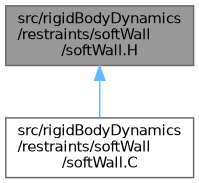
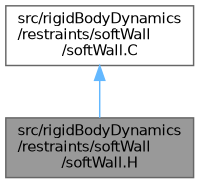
  digraph {
    node [fontname=Helvetica fontsize=10 shape=box style=filled]
    n1 [color=gray40 fillcolor=grey60 fontcolor=black height=0.2 label="src/rigidBodyDynamics\l/restraints/softWall\l/softWall.H" width=0.4]
    n2 [color=grey40 fillcolor=white height=0.2 label="src/rigidBodyDynamics\l/restraints/softWall\l/softWall.C" width=0.4]
-   n1 -> n2 [color=steelblue1 dir=back fontname=Helvetica fontsize=10 labelfontname=Helvetica labelfontsize=10 style=solid]
+   n2 -> n1 [color=steelblue1 dir=back fontname=Helvetica fontsize=10 labelfontname=Helvetica labelfontsize=10 style=solid]
  }
